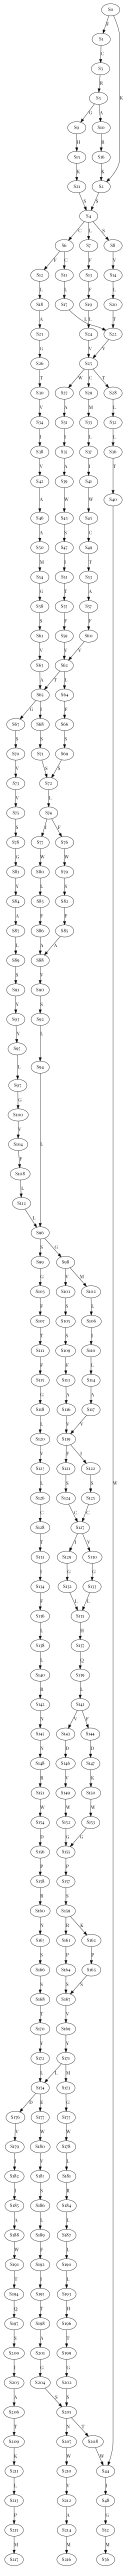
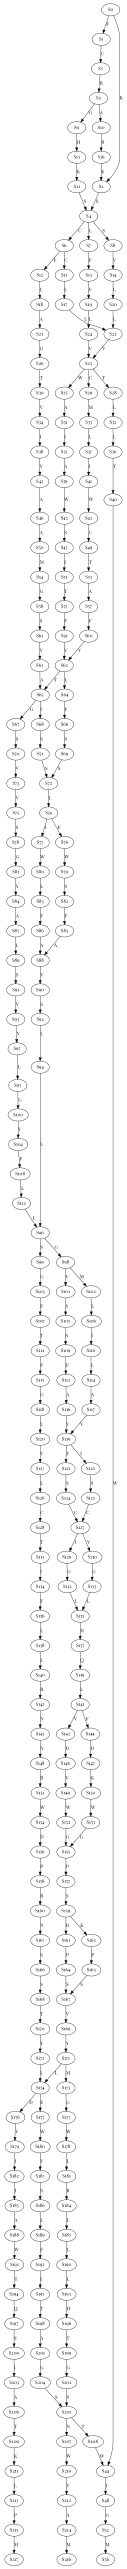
  strict digraph {
    fontname="Playfair Display"
    node [fontname="Playfair Display"]
    edge [fontname="Playfair Display"]
    S0
    S1
    S2
    S3
    S4
    S5
    S6
    S7
    S8
    S9
    S10
    S11
    S12
    S13
    S14
    S15
    S16
    S17
    S18
    S19
    S20
    S21
    S22
    S23
    S24
    S25
    S26
    S27
    S28
    S29
    S30
    S31
    S32
    S33
    S34
    S35
    S36
    S37
    S38
    S39
    S40
    S41
    S42
    S43
    S44
    S45
    S46
    S47
    S48
    S49
    S50
    S51
    S52
    S53
    S54
    S55
    S56
    S57
    S58
    S59
    S60
    S61
    S62
    S63
    S64
    S65
    S66
    S67
    S68
    S69
    S70
    S71
    S72
    S73
    S74
    S75
    S76
    S77
    S78
    S79
    S80
    S81
    S82
    S83
    S84
    S85
    S86
    S87
    S88
    S89
    S90
    S91
    S92
    S93
    S94
    S95
    S96
    S97
    S98
    S99
    S100
    S101
    S102
    S103
    S104
    S105
    S106
    S107
    S108
    S109
    S110
    S111
    S112
    S113
    S114
    S115
    S116
    S117
    S118
    S119
    S120
    S121
    S122
    S123
    S124
    S125
    S126
    S127
    S128
    S129
    S130
    S131
    S132
    S133
    S134
    S135
    S136
    S137
    S138
    S139
    S140
    S141
    S142
    S143
    S144
    S145
    S146
    S147
    S148
    S149
    S150
    S151
    S152
    S153
    S154
    S155
    S156
    S157
    S158
    S159
    S160
    S161
    S162
    S163
    S164
    S165
    S166
    S167
    S168
    S169
    S170
    S171
    S172
    S173
    S174
    S175
    S176
    S177
    S178
    S179
    S180
    S181
    S182
    S183
    S184
    S185
    S186
    S187
    S188
    S189
    S190
    S191
    S192
    S193
    S194
    S195
    S196
    S197
    S198
    S199
    S200
    S201
    S202
    S203
    S204
    S205
    S206
    S207
    S208
    S209
    S210
    S211
    S212
    S213
    S214
    S215
    S216
    S217
    S0 -> S1 [label=F]
    S0 -> S2 [label=K]
    S1 -> S3 [label=C]
    S2 -> S4 [label=S]
    S3 -> S5 [label=R]
    S4 -> S6 [label=C]
    S4 -> S7 [label=L]
    S4 -> S8 [label=S]
    S5 -> S9 [label=G]
    S5 -> S10 [label=A]
    S6 -> S11 [label=C]
    S6 -> S12 [label=F]
    S7 -> S13 [label=F]
    S8 -> S14 [label=V]
    S9 -> S15 [label=H]
    S10 -> S16 [label=R]
    S11 -> S17 [label=L]
    S12 -> S18 [label=L]
    S13 -> S19 [label=F]
    S14 -> S20 [label=L]
    S15 -> S21 [label=K]
    S16 -> S2 [label=K]
    S17 -> S22 [label=L]
    S18 -> S23 [label=A]
    S19 -> S24 [label=L]
-   S20 -> S22 [label=T]
+   S20 -> S22 [label=L]
    S21 -> S4 [label=S]
    S22 -> S25 [label=V]
    S23 -> S26 [label=G]
    S24 -> S25 [label=V]
    S25 -> S27 [label=W]
    S25 -> S28 [label=T]
    S25 -> S29 [label=C]
    S26 -> S30 [label=T]
    S27 -> S31 [label=A]
    S28 -> S32 [label=L]
    S29 -> S33 [label=M]
    S30 -> S34 [label=V]
    S31 -> S35 [label=I]
    S32 -> S36 [label=L]
    S33 -> S37 [label=L]
    S34 -> S38 [label=I]
    S35 -> S39 [label=A]
    S36 -> S40 [label=T]
    S37 -> S41 [label=I]
    S38 -> S42 [label=V]
    S39 -> S43 [label=W]
    S40 -> S44 [label=W]
    S41 -> S45 [label=W]
    S42 -> S46 [label=A]
    S43 -> S47 [label=S]
    S44 -> S48 [label=I]
    S45 -> S49 [label=C]
    S46 -> S50 [label=A]
    S47 -> S51 [label=I]
    S48 -> S52 [label=G]
    S49 -> S53 [label=T]
    S50 -> S54 [label=M]
    S51 -> S55 [label=T]
    S52 -> S56 [label=M]
    S53 -> S57 [label=A]
    S54 -> S58 [label=G]
    S55 -> S59 [label=F]
    S57 -> S60 [label=F]
    S58 -> S61 [label=S]
    S59 -> S62 [label=V]
    S60 -> S62 [label=V]
    S61 -> S63 [label=V]
    S62 -> S64 [label=L]
    S62 -> S65 [label=T]
    S63 -> S65 [label=A]
    S64 -> S66 [label=F]
    S65 -> S67 [label=G]
    S65 -> S68 [label=I]
    S66 -> S69 [label=S]
    S67 -> S70 [label=S]
    S68 -> S71 [label=S]
    S69 -> S72 [label=S]
    S70 -> S73 [label=V]
    S71 -> S72 [label=S]
    S72 -> S74 [label=L]
    S73 -> S75 [label=V]
    S74 -> S76 [label=F]
    S74 -> S77 [label=I]
    S75 -> S78 [label=S]
    S76 -> S79 [label=W]
    S77 -> S80 [label=W]
    S78 -> S81 [label=G]
    S79 -> S82 [label=S]
    S80 -> S83 [label=L]
    S81 -> S84 [label=Y]
    S82 -> S85 [label=F]
    S83 -> S86 [label=F]
    S84 -> S87 [label=A]
    S85 -> S88 [label=A]
    S86 -> S88 [label=A]
    S87 -> S89 [label=L]
    S88 -> S90 [label=V]
    S89 -> S91 [label=S]
    S90 -> S92 [label=S]
    S91 -> S93 [label=Y]
    S92 -> S94 [label=L]
    S93 -> S95 [label=Y]
    S94 -> S96 [label=L]
    S95 -> S97 [label=L]
    S96 -> S98 [label=G]
    S96 -> S99 [label=S]
    S97 -> S100 [label=G]
    S98 -> S101 [label=V]
    S98 -> S102 [label=M]
    S99 -> S103 [label=G]
    S100 -> S104 [label=V]
    S101 -> S105 [label=S]
    S102 -> S106 [label=L]
    S103 -> S107 [label=F]
    S104 -> S108 [label=F]
    S105 -> S109 [label=S]
    S106 -> S110 [label=I]
    S107 -> S111 [label=T]
    S108 -> S112 [label=L]
    S109 -> S113 [label=F]
    S110 -> S114 [label=L]
    S111 -> S115 [label=F]
    S112 -> S96 [label=L]
    S113 -> S116 [label=A]
    S114 -> S117 [label=A]
    S115 -> S118 [label=G]
    S116 -> S119 [label=V]
    S117 -> S119 [label=V]
    S118 -> S120 [label=L]
    S119 -> S121 [label=F]
    S119 -> S122 [label=I]
    S120 -> S123 [label=V]
    S121 -> S124 [label=S]
    S122 -> S125 [label=S]
    S123 -> S126 [label=L]
    S124 -> S127 [label=C]
    S125 -> S127 [label=C]
    S126 -> S128 [label=C]
    S127 -> S129 [label=I]
    S127 -> S130 [label=V]
    S128 -> S131 [label=T]
    S129 -> S132 [label=G]
    S130 -> S133 [label=G]
    S131 -> S134 [label=I]
    S132 -> S135 [label=L]
    S133 -> S135 [label=L]
    S134 -> S136 [label=F]
    S135 -> S137 [label=H]
    S136 -> S138 [label=L]
    S137 -> S139 [label=Q]
    S138 -> S140 [label=L]
    S139 -> S141 [label=L]
    S140 -> S142 [label=R]
    S141 -> S143 [label=V]
    S141 -> S144 [label=F]
    S142 -> S145 [label=N]
    S143 -> S146 [label=D]
    S144 -> S147 [label=D]
    S145 -> S148 [label=N]
    S146 -> S149 [label=V]
    S147 -> S150 [label=K]
    S148 -> S151 [label=R]
    S149 -> S152 [label=W]
    S150 -> S153 [label=W]
    S151 -> S154 [label=W]
    S152 -> S155 [label=G]
    S153 -> S155 [label=G]
    S154 -> S156 [label=D]
    S155 -> S157 [label=P]
    S156 -> S158 [label=P]
    S157 -> S159 [label=S]
    S158 -> S160 [label=R]
    S159 -> S161 [label=R]
    S159 -> S162 [label=K]
    S160 -> S163 [label=N]
    S161 -> S164 [label=P]
    S162 -> S165 [label=P]
    S163 -> S166 [label=S]
    S164 -> S167 [label=S]
    S165 -> S167 [label=S]
    S166 -> S168 [label=S]
    S167 -> S169 [label=V]
    S168 -> S170 [label=T]
    S169 -> S171 [label=Y]
    S170 -> S172 [label=Y]
    S171 -> S173 [label=M]
    S171 -> S174 [label=L]
    S172 -> S174 [label=L]
    S173 -> S175 [label=G]
    S174 -> S176 [label=D]
    S174 -> S177 [label=E]
    S175 -> S178 [label=W]
    S176 -> S179 [label=V]
    S177 -> S180 [label=W]
    S178 -> S181 [label=L]
    S179 -> S182 [label=I]
    S180 -> S183 [label=V]
    S181 -> S184 [label=R]
    S182 -> S185 [label=I]
    S183 -> S186 [label=S]
    S184 -> S187 [label=L]
    S185 -> S188 [label=A]
    S186 -> S189 [label=L]
    S187 -> S190 [label=L]
    S188 -> S191 [label=W]
    S189 -> S192 [label=F]
    S190 -> S193 [label=L]
    S191 -> S194 [label=T]
    S192 -> S195 [label=I]
    S193 -> S196 [label=H]
    S194 -> S197 [label=Q]
    S195 -> S198 [label=T]
    S196 -> S199 [label=T]
    S197 -> S200 [label=S]
    S198 -> S201 [label=A]
    S199 -> S202 [label=G]
    S200 -> S203 [label=I]
    S201 -> S204 [label=G]
    S202 -> S205 [label=S]
    S203 -> S206 [label=A]
    S204 -> S205 [label=S]
    S205 -> S207 [label=N]
    S205 -> S208 [label=T]
    S206 -> S209 [label=T]
    S207 -> S210 [label=W]
    S208 -> S44 [label=W]
    S209 -> S211 [label=K]
    S210 -> S212 [label=V]
    S211 -> S213 [label=L]
    S212 -> S214 [label=A]
    S213 -> S215 [label=P]
    S214 -> S216 [label=M]
    S215 -> S217 [label=M]
  }
